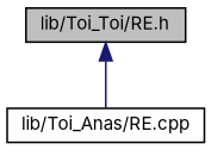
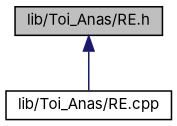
  digraph {
    fontname=Inter
    node [color=black fontname=Inter fontsize=10 shape=record style=filled]
-   n1 [fillcolor=grey75 fontcolor=black height=0.2 label="lib/Toi_Toi/RE.h" width=0.4]
+   n1 [fillcolor=grey75 fontcolor=black height=0.2 label="lib/Toi_Anas/RE.h" width=0.4]
    n2 [fillcolor=white height=0.2 label="lib/Toi_Anas/RE.cpp" width=0.4]
    n1 -> n2 [color=midnightblue dir=back fontname=Inter fontsize=10 labelfontname=Helvetica labelfontsize=10 style=solid]
  }
